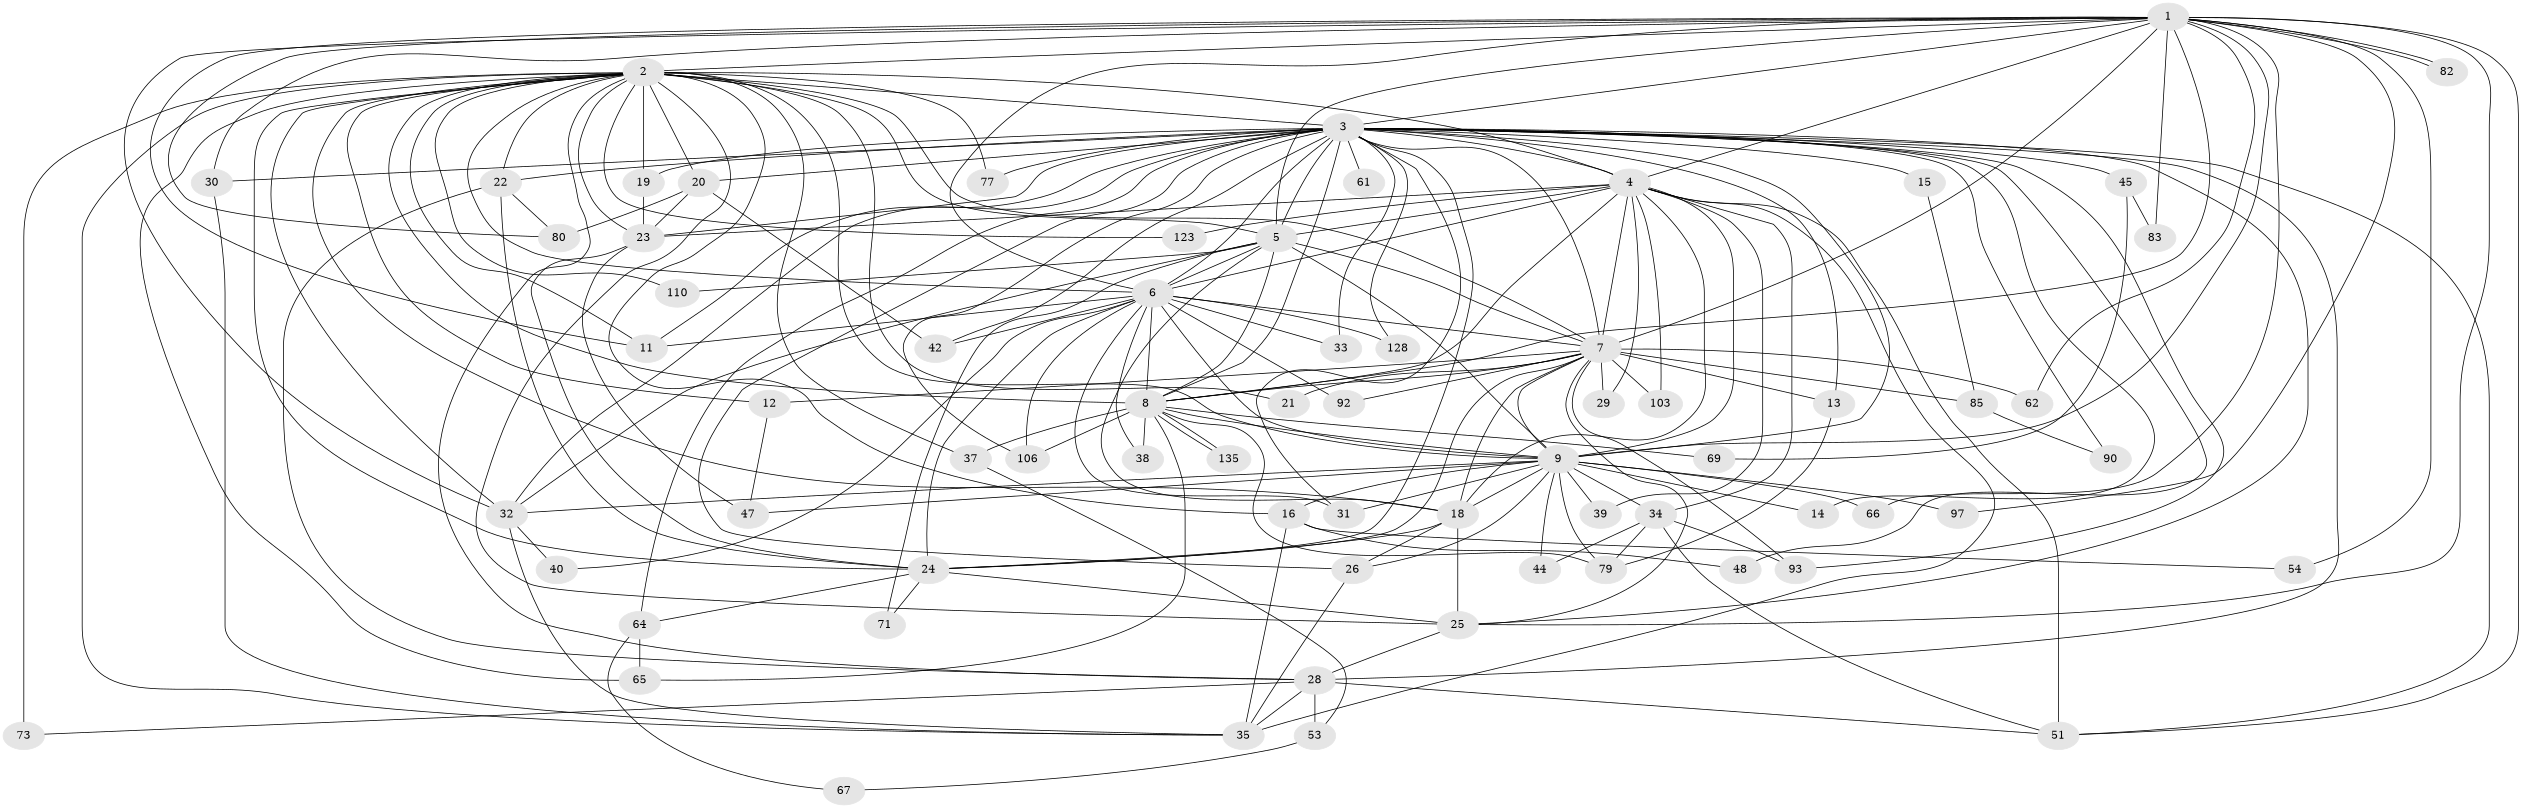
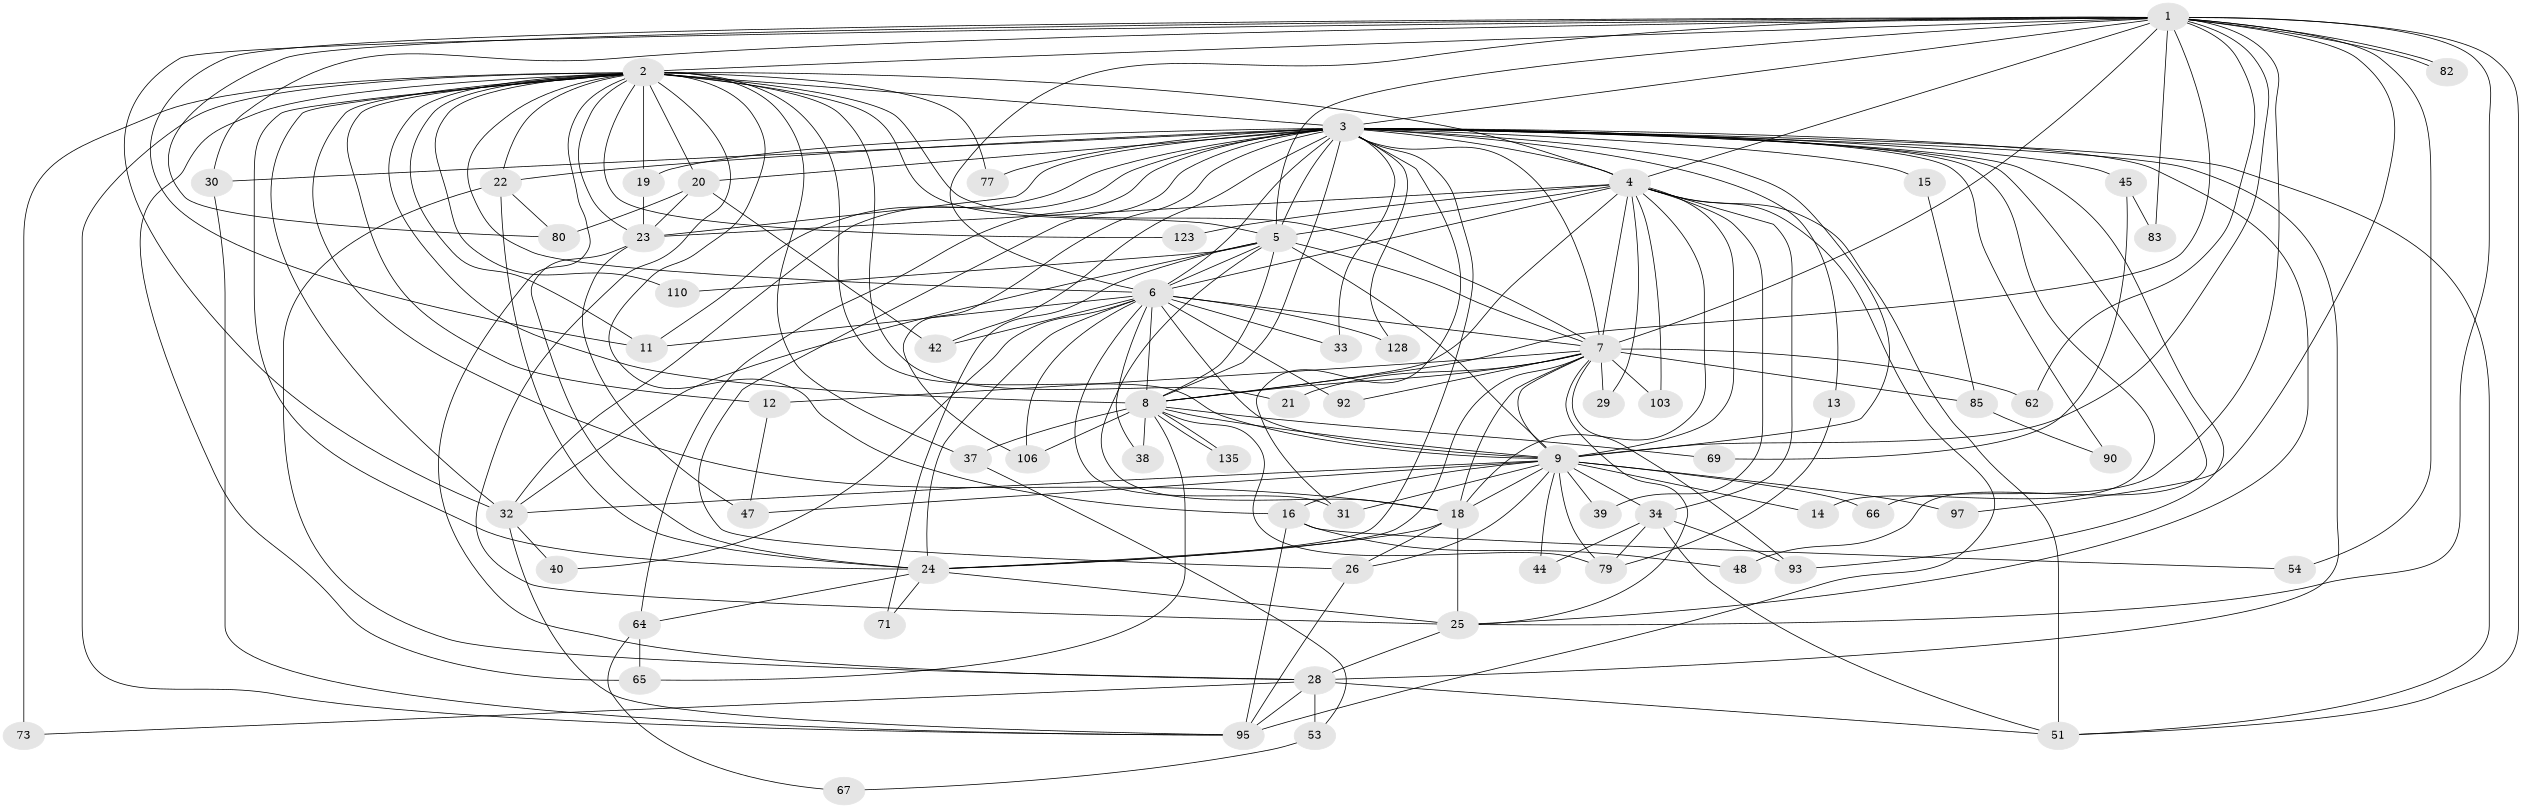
  graph {
    node [color=gray90 style=filled]
    2 [super="+52+17+94+55+111+95"]
    3 [super="+10"]
    4
    5
    6
    7
    8
    9 [super="+88"]
    11
    25 [super="+98+46+122+49"]
    32 [super="+36+101+59"]
    12
    16
    18 [super="+87+72+50"]
    19 [super="+41"]
    20 [super="+68"]
    21
    22 [super="+96"]
    23 [super="+79+118+27"]
    24 [super="+57+74+45"]
    28 [super="+99"]
-   35 [super="+56+86"]
+   35 [super="+56+86" label=95]
    37
    65 [super="+112"]
    73 [super="+108"]
    77
    110
    123
    1
    30
    51 [super="+106+137+120"]
    54
    62
    66
    80 [super="+134"]
    82
    83
    97
    13 [super="+102"]
    14
    15
    26
    31 [super="+109"]
    33
    42 [super="+60"]
    n46 [label=45]
    48
-   61
    n49 [label=93]
    64
    90
    n52 [label=106 super="+121"]
    128
    29
    34 [super="+117"]
    39
    103
    71
    38
    40
    92
    85 [super="+113"]
    69
    n64 [label=79]
    135
    44
    47 [super="+84+119"]
    53
    67
    2 -- 3 [weight=4]
    2 -- 4 [weight=2]
    2 -- 5
    2 -- 6
    2 -- 7 [weight=3]
    2 -- 8
    2 -- 9 [weight=2]
    2 -- 11
    2 -- 25
    2 -- 32
    2 -- 12
    2 -- 16
    2 -- 18 [weight=2]
    2 -- 19 [weight=2]
    2 -- 20
    2 -- 21
    2 -- 22 [weight=2]
    2 -- 23
    2 -- 24
    2 -- 28
    2 -- 35
    2 -- 37
    2 -- 65
    2 -- 73 [weight=2]
    2 -- 77
    2 -- 110
    2 -- 123
    3 -- 4 [weight=3]
    3 -- 5 [weight=3]
    3 -- 6 [weight=2]
    3 -- 7 [weight=3]
    3 -- 8 [weight=2]
    3 -- 9 [weight=4]
    3 -- 11
    3 -- 25
    3 -- 32 [weight=3]
    3 -- 19 [weight=2]
    3 -- 20 [weight=2]
    3 -- 22 [weight=2]
    3 -- 23 [weight=2]
    3 -- 24
    3 -- 28 [weight=2]
    3 -- 77
    3 -- 30
    3 -- 51
    3 -- 13
    3 -- 14
    3 -- 15 [weight=2]
    3 -- 26
    3 -- 31
    3 -- 33
    3 -- 42
    3 -- n46
    3 -- 48
-   3 -- 61
    3 -- n49
    3 -- 64
    3 -- 90
    3 -- n52
    3 -- 128
    4 -- 5
    4 -- 6
    4 -- 7
    4 -- 8
    4 -- 9
    4 -- 18
    4 -- 23
    4 -- 35
    4 -- 123
    4 -- 51
    4 -- 29
    4 -- 34
    4 -- 39
    4 -- 103
    5 -- 6
    5 -- 7
    5 -- 8
    5 -- 9
    5 -- 32
    5 -- 18
    5 -- 110
    5 -- 71
    6 -- 7
    6 -- 8
    6 -- 9
    6 -- 11
    6 -- 24
    6 -- 31
    6 -- 33
    6 -- 42
    6 -- n52
    6 -- 128
    6 -- 38
    6 -- 40
    6 -- 92
    7 -- 8
    7 -- 9
    7 -- 25
    7 -- 12
    7 -- 18
    7 -- 21
    7 -- 24
    7 -- 62
-   7 -- 13
    7 -- n49
    7 -- 29
    7 -- 103
    7 -- 92
    7 -- 85
    8 -- 9
    8 -- 37
    8 -- 65
    8 -- n52
    8 -- 38
    8 -- 69
    8 -- n64
    8 -- 135
    8 -- 135
    9 -- 32
    9 -- 16
    9 -- 18 [weight=2]
    9 -- 66
    9 -- 97
    9 -- 14
    9 -- 26
    9 -- 31
    9 -- 34
    9 -- 39
    9 -- n64
    9 -- 44
    9 -- 47
    25 -- 28
    32 -- 35
    32 -- 40
    12 -- 47
    16 -- 35
    16 -- 54
    16 -- 48
    18 -- 25
    18 -- 24
    18 -- 26
    19 -- 23
    20 -- 23
    20 -- 80
    20 -- 42
    22 -- 24
    22 -- 28
    22 -- 80
    23 -- 24
    23 -- 47 [weight=2]
    24 -- 25 [weight=2]
    24 -- 64
    24 -- 71
    28 -- 35
    28 -- 73
    28 -- 51
    28 -- 53
    37 -- 53
    1 -- 2
    1 -- 3 [weight=2]
    1 -- 4
    1 -- 5
    1 -- 6
    1 -- 7
    1 -- 8
    1 -- 9
    1 -- 11
    1 -- 25 [weight=2]
    1 -- 32
    1 -- 30
    1 -- 51
    1 -- 54
    1 -- 62
    1 -- 66
    1 -- 80
    1 -- 82
    1 -- 82
    1 -- 83
    1 -- 97
    30 -- 35
    13 -- n64
    15 -- 85
    26 -- 35
    n46 -- 83
    n46 -- 69
    64 -- 65
    64 -- 67
    34 -- 51
    34 -- n49
    34 -- n64
    34 -- 44
    85 -- 90
    53 -- 67
  }
